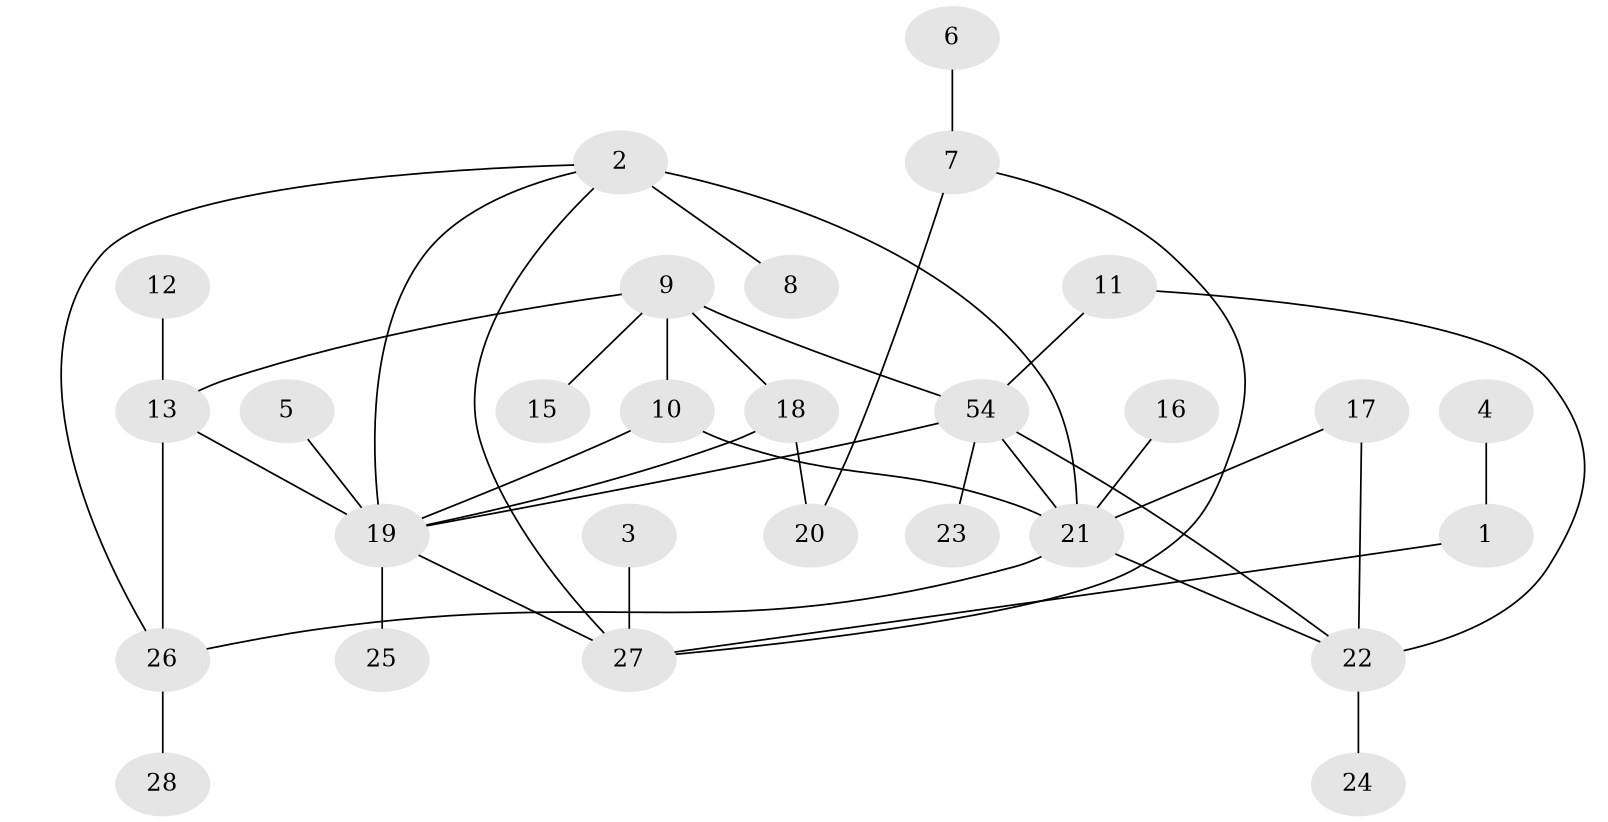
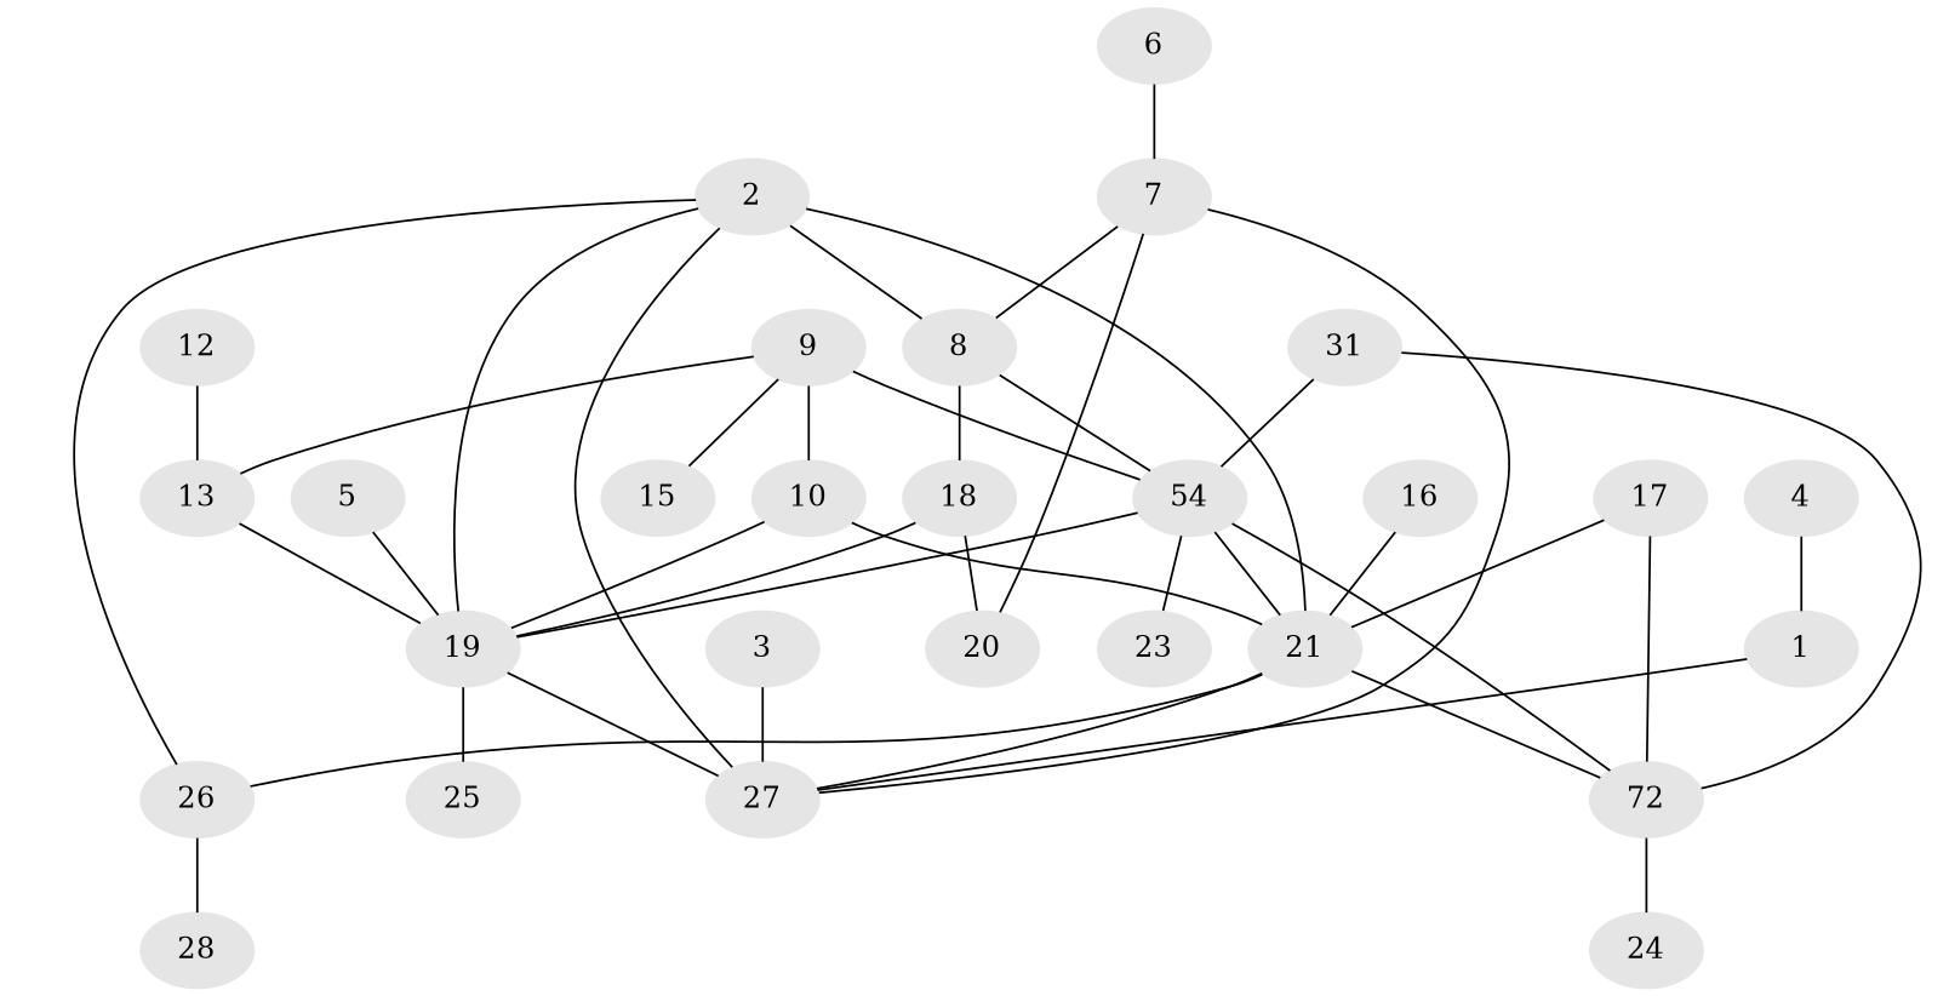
  graph {
    node [color=gray90 style=filled]
    edge [weight=1.0]
    1
    27
    2
    8
    19
    21
    26
    n8 [label=54]
    25
-   22
+   22 [label=72]
    28
    3
    4
    5
    6
    7
    20
    23
    9
    10
    13
    15
    18
-   11
+   11 [label=31]
    24
    12
    16
    17
    1 -- 27
    2 -- 27
    2 -- 8 [weight=2.0]
    2 -- 19
    2 -- 21
    2 -- 26
+   8 -- n8
    19 -- 27 [weight=2.0]
    19 -- 25
+   21 -- 27
    21 -- 26
    21 -- 22
    26 -- 28
    n8 -- 19
    n8 -- 21
    n8 -- 22
    n8 -- 23
    22 -- 24
    3 -- 27
    4 -- 1
    5 -- 19
    6 -- 7
    7 -- 27
+   7 -- 8
    7 -- 20
    9 -- n8 [weight=2.0]
    9 -- 10
    9 -- 13
    9 -- 15
-   9 -- 18
+   8 -- 18
    10 -- 19
    10 -- 21
    13 -- 19
-   13 -- 26 [weight=2.0]
    18 -- 19
    18 -- 20
    11 -- n8
    11 -- 22
    12 -- 13
    16 -- 21
    17 -- 21
    17 -- 22
  }
